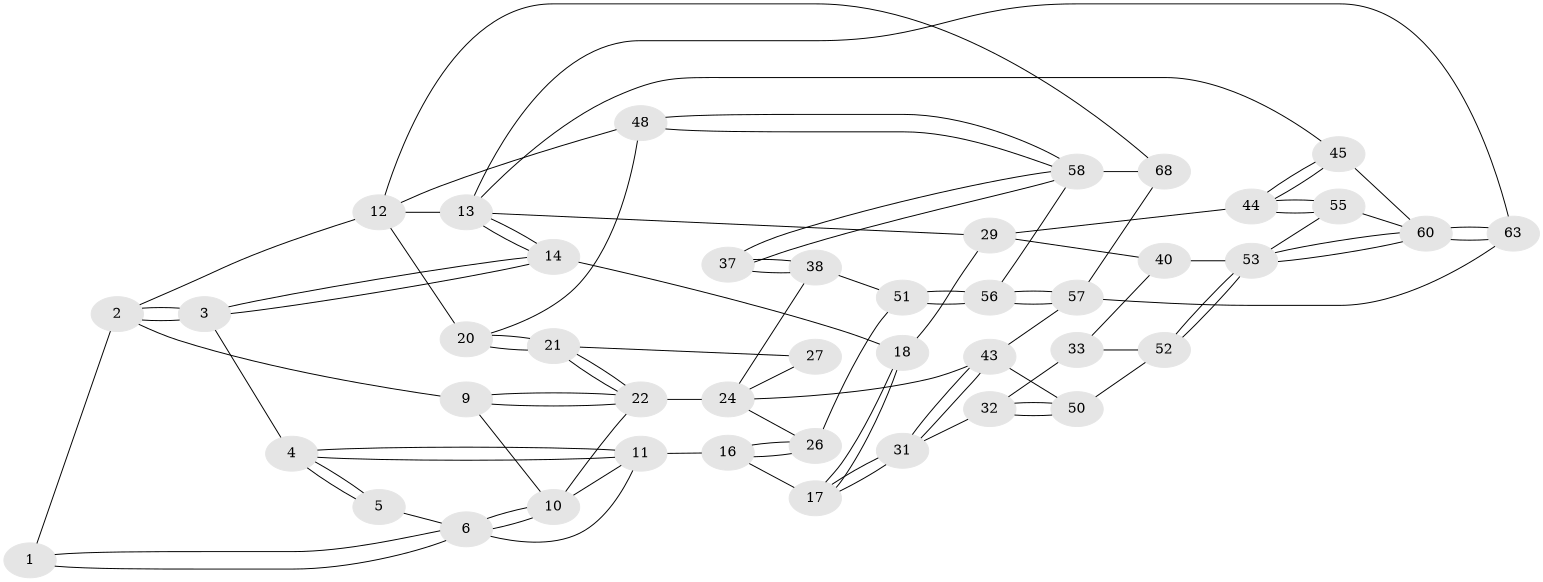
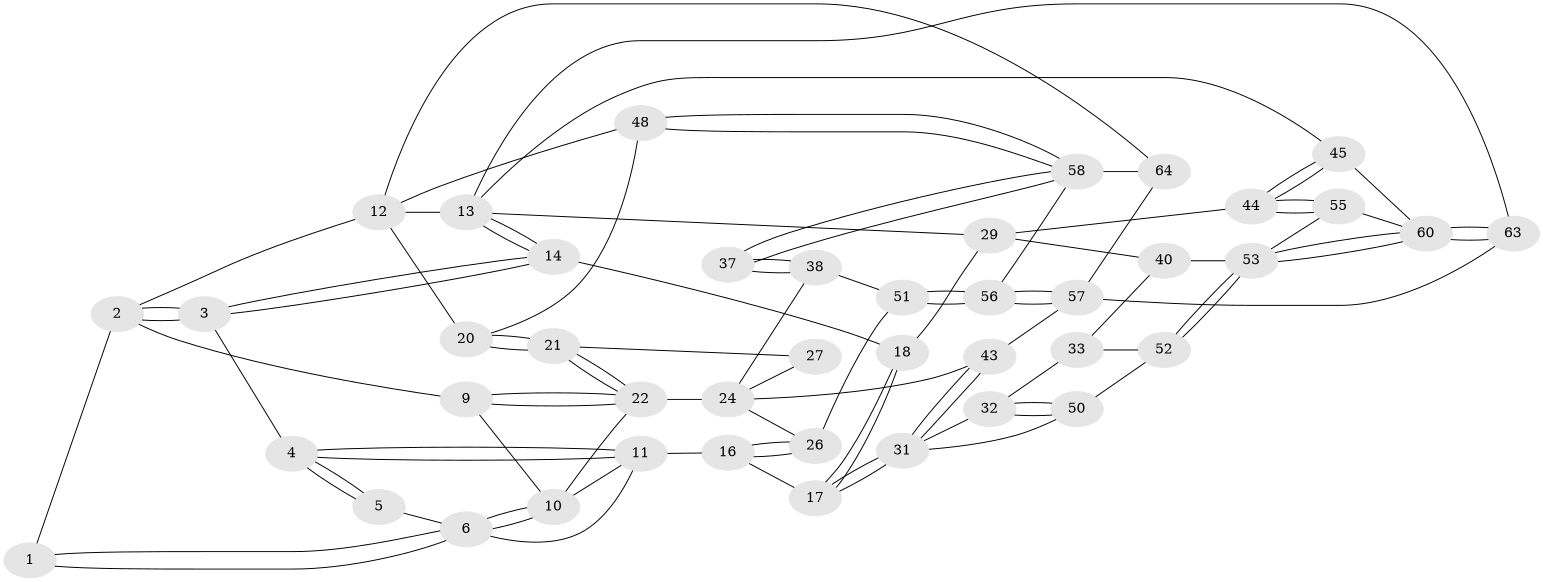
  graph {
    rankdir=LR
    node [color=gray90 style=filled]
    2 [super="+8"]
    1
    6 [super="+7"]
    3
    9
    12 [super="+47"]
    11 [super="+15"]
    10 [super="+19"]
    4
    14
    22 [super="+23"]
    13 [super="+46"]
    20 [super="+34"]
    48
-   64 [label=68]
+   64
    5
    18 [super="+30"]
    16
    24 [super="+25"]
    17
    26 [super="+42"]
    29 [super="+41"]
    45
    63
    21
    58 [super="+59"]
    40
    44
    60 [super="+61"]
    31
    51
    43 [super="+49"]
    32
    33 [super="+39"]
    52
    27 [super="+28"]
    38
    50
    57 [super="+62"]
    56
    53 [super="+54"]
    55
    37
    2 -- 3
    2 -- 3
    2 -- 9
    2 -- 12
    1 -- 2
    1 -- 6
    1 -- 6
    6 -- 11
    6 -- 10
    6 -- 10
    3 -- 4
    3 -- 14
    3 -- 14
    9 -- 10
    9 -- 22
    9 -- 22
    12 -- 13 [weight=2]
    12 -- 20
    12 -- 48
    12 -- 64
    11 -- 16
    10 -- 11
    10 -- 22
    4 -- 11
    4 -- 11
    4 -- 5
    4 -- 5
    14 -- 18
    22 -- 24
    13 -- 14
    13 -- 14
    13 -- 29
    13 -- 45
    13 -- 63
    20 -- 48
    20 -- 21
    20 -- 21
    48 -- 58
    48 -- 58
    5 -- 6
    18 -- 29
    16 -- 17
    16 -- 26
    16 -- 26
    24 -- 26
    24 -- 43
    24 -- 27
    24 -- 38
    17 -- 18
    17 -- 18
    17 -- 31
    17 -- 31
    26 -- 51
    29 -- 40
    29 -- 44
    45 -- 60
    21 -- 22
    21 -- 22
    21 -- 27
    58 -- 64
    40 -- 53
    44 -- 45
    44 -- 45
    44 -- 55
    44 -- 55
    60 -- 63
    60 -- 63
    31 -- 43
    31 -- 43
    31 -- 32
    51 -- 56
    51 -- 56
-   43 -- 50
+   31 -- 50
    43 -- 57
    32 -- 33
    32 -- 50
    32 -- 50
    33 -- 40
    33 -- 52
    52 -- 53
    52 -- 53
    38 -- 51
    50 -- 52
    57 -- 64
    57 -- 63
    56 -- 58
    56 -- 57
    56 -- 57
    53 -- 60
    53 -- 60
    53 -- 55
    55 -- 60
    37 -- 58
    37 -- 58
    37 -- 38
    37 -- 38
  }
